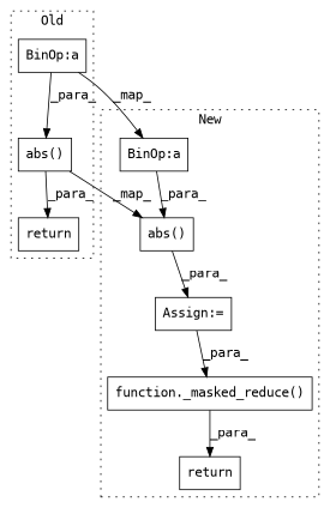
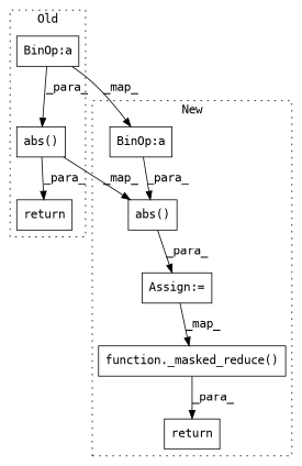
  digraph {
    fontname="DejaVu Sans Mono"
    node [a=75 l="10,1" shape=box fontname="DejaVu Sans Mono"]
    edge [fontname="DejaVu Sans Mono"]
    n1 [label="abs()" s="6558,6597"]
    n2 [a=68 l=3 label="Assign:=" s=6555]
    n3 [a=93 l=7 label=return s=6603]
    n4 [a=82 l=1 label="BinOp:a" s=6579]
    n5 [l="15,1" label="function._masked_reduce()" s="6610,6658"]
    n6 [label="abs()" s="161,186"]
    n7 [a=93 l=7 label=return s=154]
    n8 [a=82 l=3 label="BinOp:a" s=182]
    subgraph cluster_1 {
      label=New
      style=dotted
      n1
      n2
      n3
      n4
      n5
    }
    subgraph cluster_2 {
      label=Old
      style=dotted
      n6
      n7
      n8
    }
    n1 -> n2 [label=_para_]
-   n2 -> n5 [label=_para_]
+   n2 -> n5 [label=_map_]
    n4 -> n1 [label=_para_]
    n5 -> n3 [label=_para_]
    n6 -> n1 [label=_map_]
    n6 -> n7 [label=_para_]
    n8 -> n4 [label=_map_]
    n8 -> n6 [label=_para_]
  }
